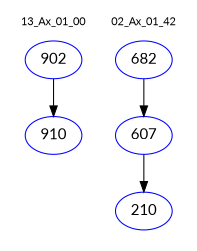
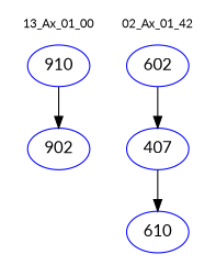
  digraph {
    fontname=Lato
    node [color=blue fontname=Lato]
    edge [color=black fontname=Lato]
    n1 [label=902]
    n2 [label=910]
-   n3 [label=682]
-   n4 [label=607]
-   n5 [label=210]
+   n3 [label=602]
+   n4 [label=407]
+   n5 [label=610]
    subgraph cluster_1 {
      color=white
      fontsize=10
      label="13_Ax_01_00"
      n1
      n2
    }
    subgraph cluster_2 {
      color=white
      fontsize=10
      label="02_Ax_01_42"
      n3
      n4
      n5
    }
-   n1 -> n2
+   n2 -> n1
    n3 -> n4
    n4 -> n5
  }
